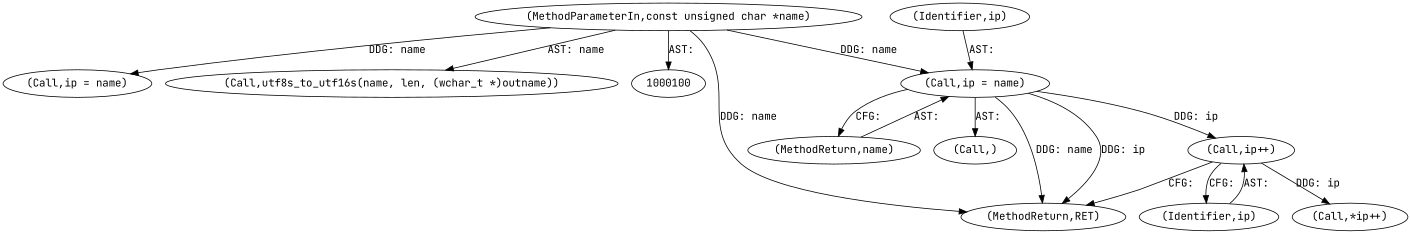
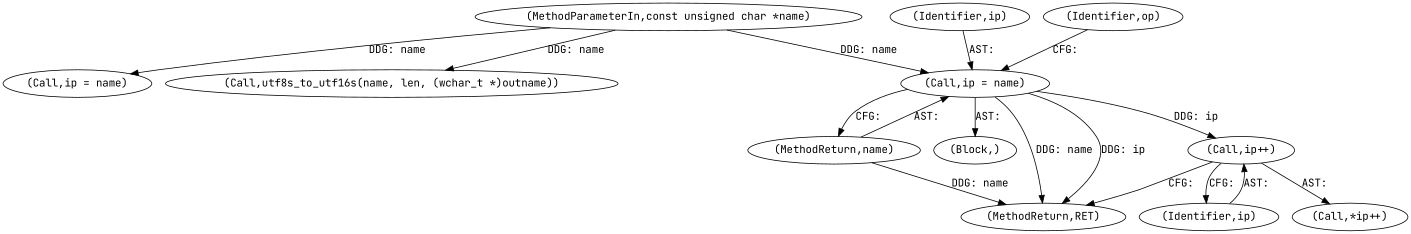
  digraph {
    fontname="JetBrains Mono"
    node [fontname="JetBrains Mono"]
    edge [fontname="JetBrains Mono"]
    n1 [label="(Call,ip = name)"]
    n2 [label="(Call,ip++)"]
    n3 [label="(MethodReturn,name)"]
-   n4 [label="(Call,)"]
+   n4 [label="(Block,)"]
    n5 [label="(MethodReturn,RET)"]
    n6 [label="(Identifier,ip)"]
    n7 [label="(Call,*ip++)"]
    n8 [label="(MethodParameterIn,const unsigned char *name)"]
    n9 [label="(Call,ip = name)"]
    n10 [label="(Call,utf8s_to_utf16s(name, len, (wchar_t *)outname))"]
-   1000100
    n12 [label="(Identifier,ip)"]
+   n13 [label="(Identifier,op)"]
    n1 -> n2 [label="DDG: ip"]
    n1 -> n3 [label="CFG: "]
    n1 -> n4 [label="AST: "]
    n1 -> n5 [label="DDG: name"]
    n1 -> n5 [label="DDG: ip"]
    n2 -> n5 [label="CFG: "]
    n2 -> n6 [label="CFG: "]
-   n2 -> n7 [label="DDG: ip"]
+   n2 -> n7 [label="AST: "]
    n3 -> n1 [label="AST: "]
    n6 -> n2 [label="AST: "]
    n8 -> n1 [label="DDG: name"]
-   n8 -> n5 [label="DDG: name"]
+   n3 -> n5 [label="DDG: name"]
    n8 -> n9 [label="DDG: name"]
-   n8 -> n10 [label="AST: name"]
-   n8 -> 1000100 [label="AST: "]
+   n8 -> n10 [label="DDG: name"]
    n12 -> n1 [label="AST: "]
+   n13 -> n1 [label="CFG: "]
  }
